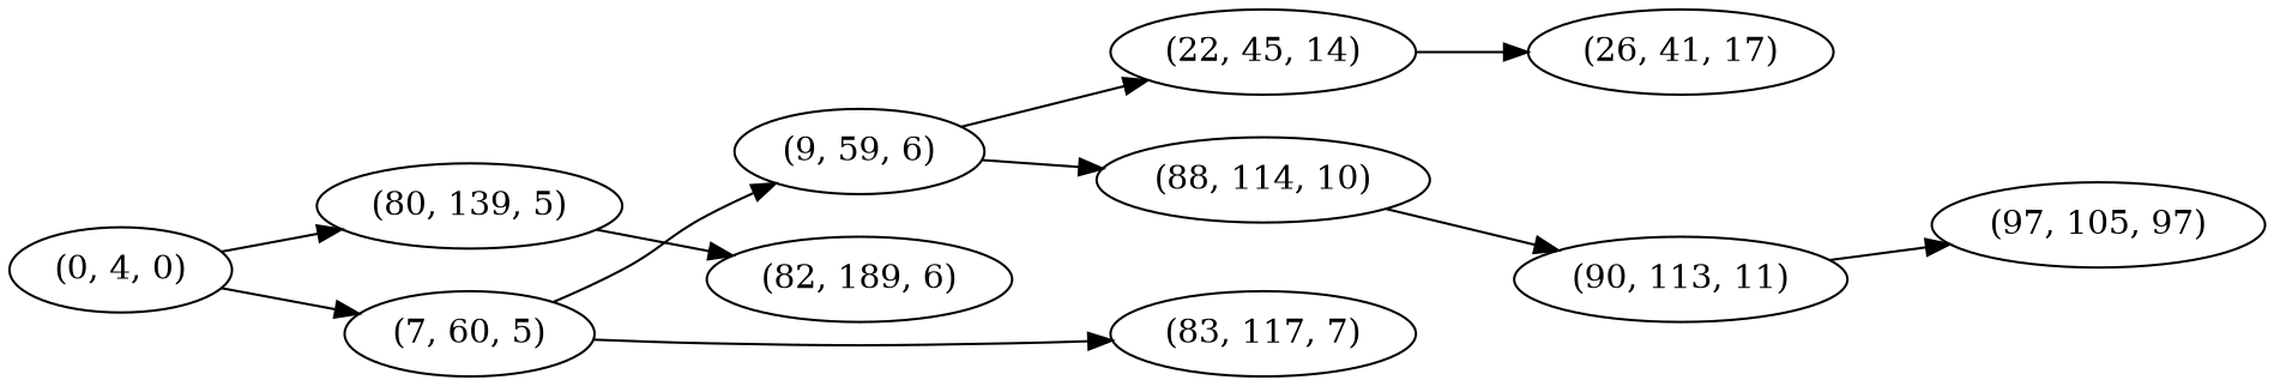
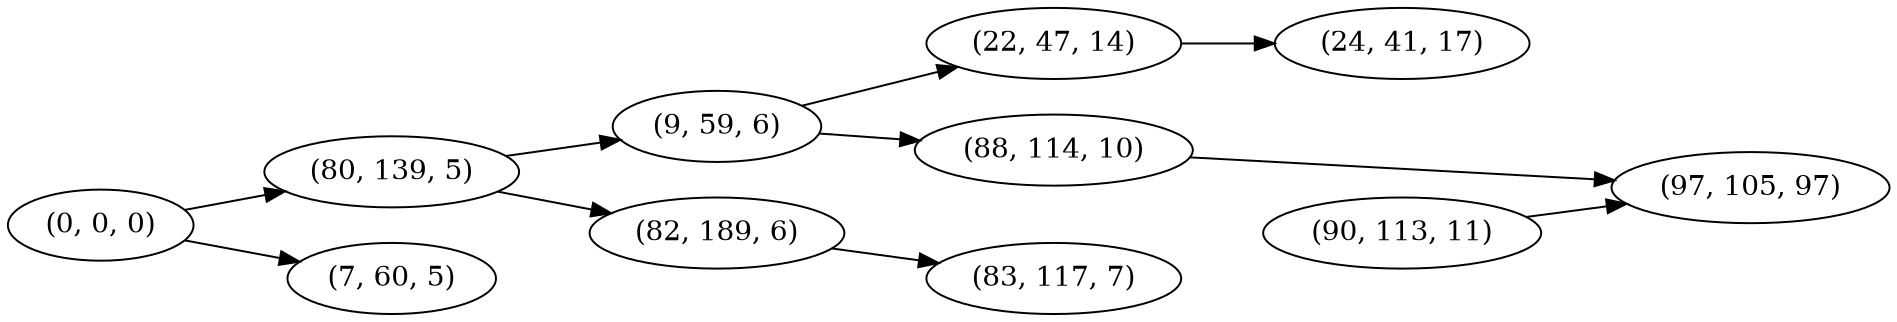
  digraph {
    rankdir=LR
-   "(0, 0, 0)" [label="(0, 4, 0)"]
+   "(0, 0, 0)"
    "(7, 60, 5)"
    "(80, 139, 5)"
    "(9, 59, 6)"
    n5 [label="(82, 189, 6)"]
-   "(22, 45, 14)"
+   "(22, 45, 14)" [label="(22, 47, 14)"]
    "(88, 114, 10)"
-   "(26, 41, 17)"
+   "(26, 41, 17)" [label="(24, 41, 17)"]
    "(83, 117, 7)"
    "(90, 113, 11)"
    n11 [label="(97, 105, 97)"]
    "(0, 0, 0)" -> "(7, 60, 5)"
    "(0, 0, 0)" -> "(80, 139, 5)"
-   "(7, 60, 5)" -> "(9, 59, 6)"
+   "(80, 139, 5)" -> "(9, 59, 6)"
    "(80, 139, 5)" -> n5
    "(9, 59, 6)" -> "(22, 45, 14)"
    "(9, 59, 6)" -> "(88, 114, 10)"
-   "(7, 60, 5)" -> "(83, 117, 7)"
+   n5 -> "(83, 117, 7)"
    "(22, 45, 14)" -> "(26, 41, 17)"
-   "(88, 114, 10)" -> "(90, 113, 11)"
+   "(88, 114, 10)" -> n11
    "(90, 113, 11)" -> n11
  }
